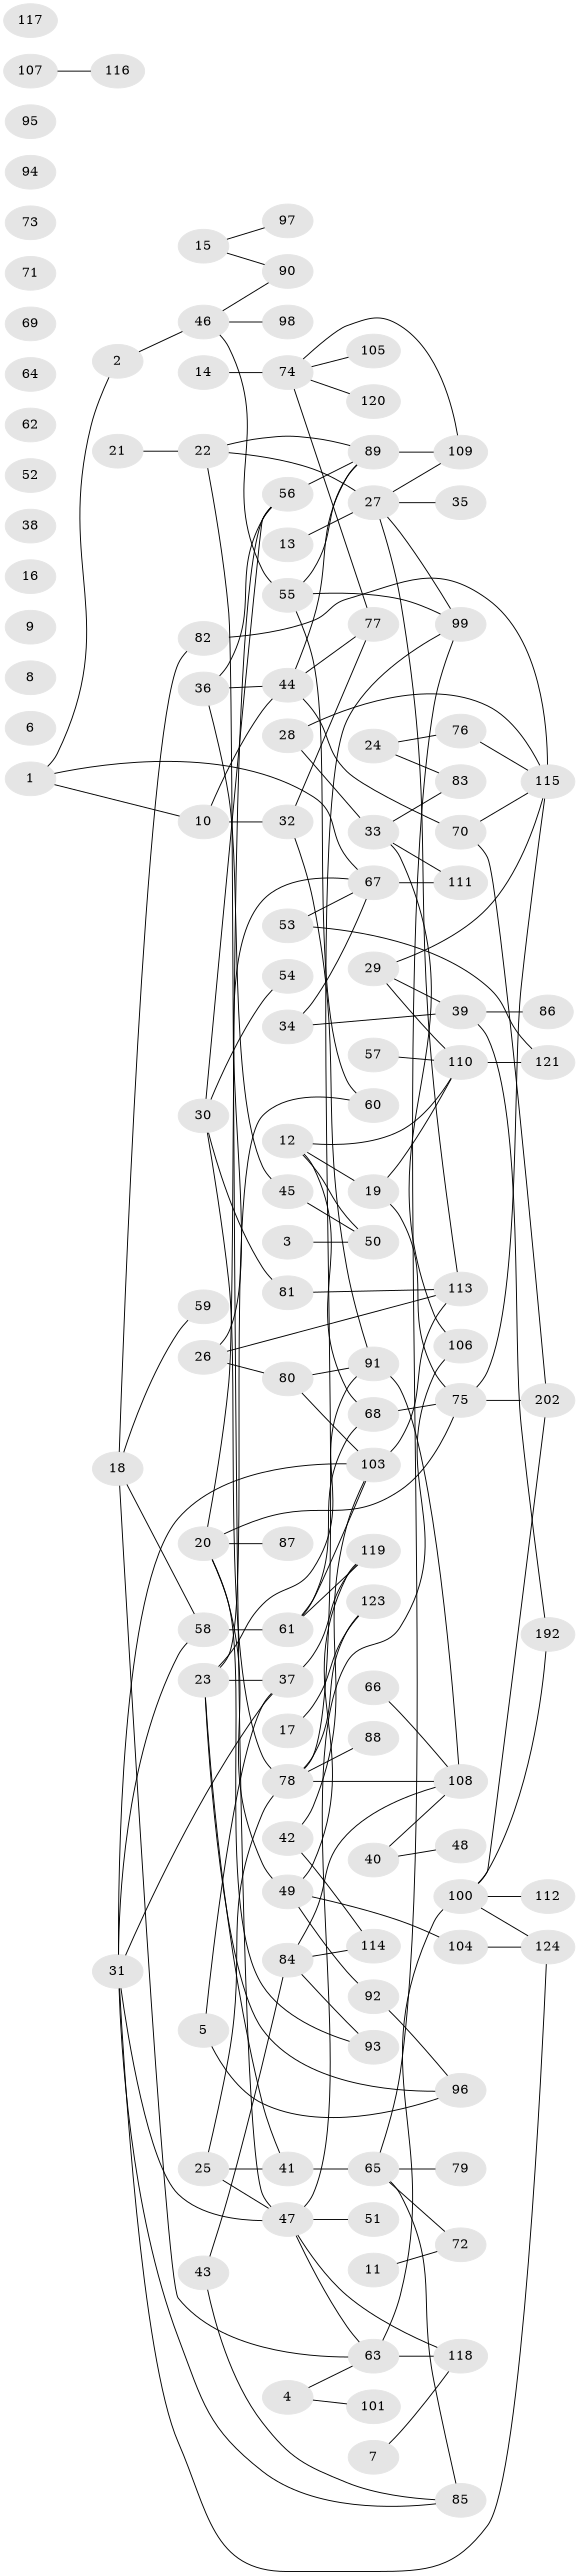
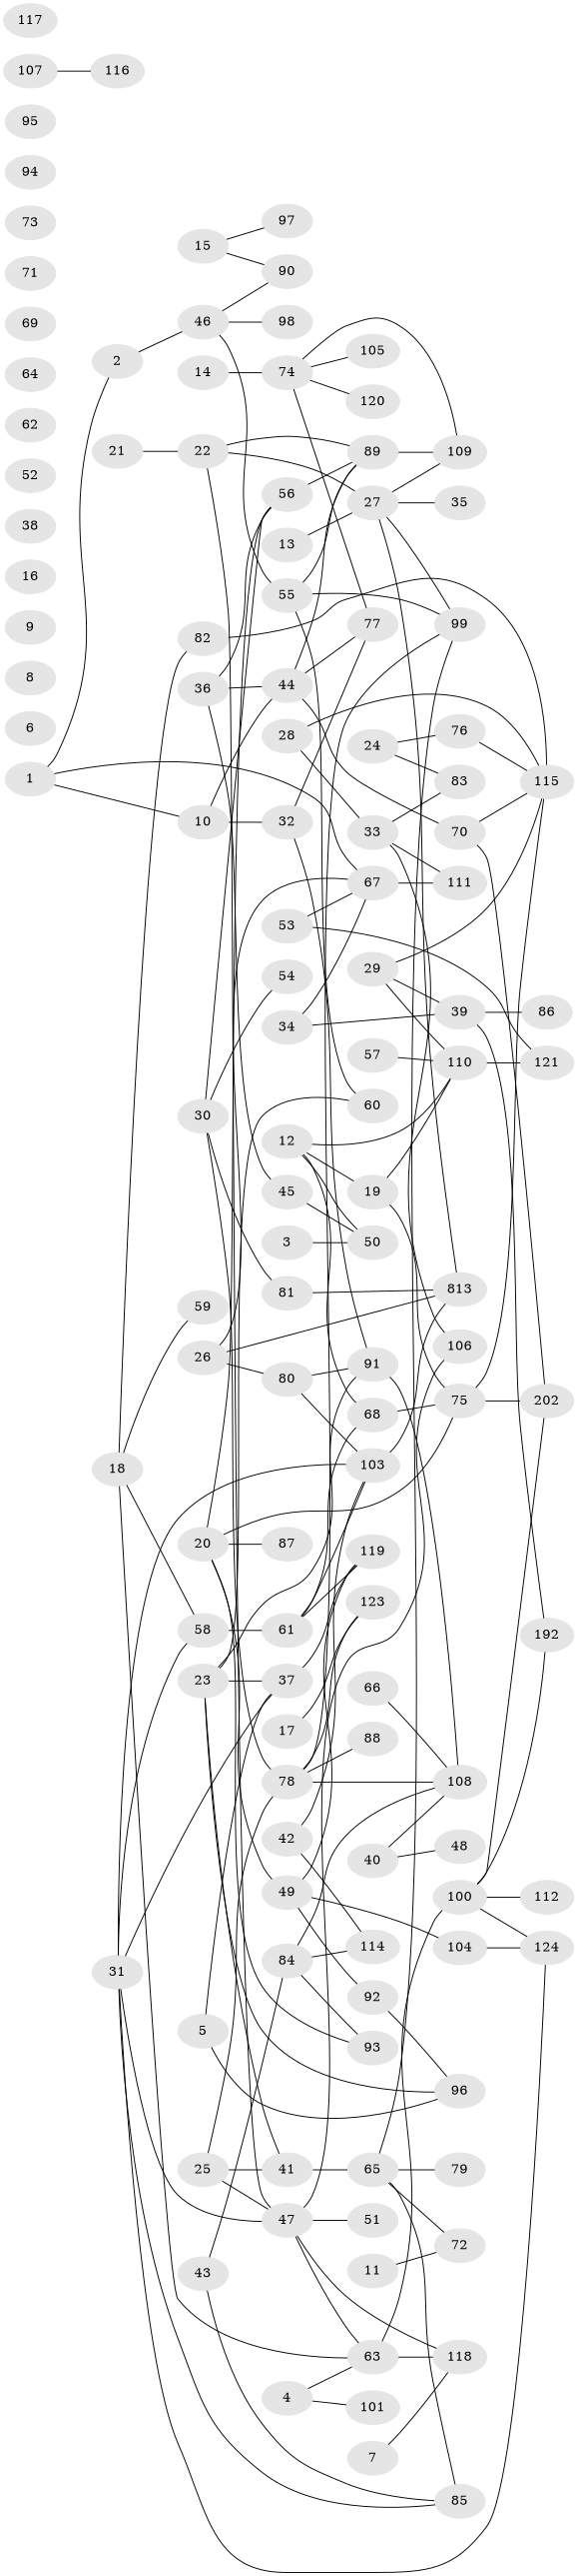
  graph {
    rankdir=LR
    node [color=gray90 style=filled]
    1
    2
    10
    67
    46
    32
    44
    111
    90
    55
    98
    3
    50
    4
    63
    101
    118
    100
    5
    37
    96
    119
    6
    7
    8
    9
    91
    77
    89
    70
    11
    72
    12
    19
    68
    110
    75
    121
    13
    27
-   113
+   113 [label=813]
    35
    99
    109
    14
    74
    105
    120
    15
    97
    16
    17
    123
    18
    58
    59
    82
    61
    115
    n60 [label=202]
    20
    49
    56
    87
    93
    92
    104
    21
    22
    47
    106
    51
    23
    41
    60
    65
    108
    24
    76
    83
    25
    78
    88
    26
    80
    103
    28
    33
    29
    39
    86
    n92 [label=192]
    30
    54
    81
    31
    85
    124
    34
    36
    45
    38
    40
    48
    79
    42
    114
    43
    84
    52
    53
    57
    62
    112
    64
    66
    69
    71
    73
    94
    95
    107
    116
    117
    1 -- 2
    1 -- 10
    1 -- 67
    2 -- 46
    10 -- 32
    10 -- 44
    67 -- 111
    46 -- 90
    46 -- 55
    46 -- 98
    32 -- 91
    32 -- 77
    44 -- 77
    44 -- 89
    44 -- 70
    55 -- 89
    55 -- 99
    55 -- 60
    3 -- 50
    4 -- 63
    4 -- 101
    63 -- 118
    63 -- 100
    100 -- n60
    100 -- n92
    100 -- 124
    100 -- 112
    5 -- 37
    5 -- 96
    37 -- 119
    7 -- 118
    91 -- 108
    89 -- 109
    70 -- 115
    70 -- n60
    11 -- 72
    12 -- 50
    12 -- 19
    12 -- 68
    12 -- 110
    19 -- 110
    19 -- 75
    68 -- 75
    110 -- 121
    75 -- 115
    75 -- n60
    13 -- 27
    27 -- 113
    27 -- 35
    27 -- 99
    27 -- 109
    14 -- 74
    74 -- 77
    74 -- 109
    74 -- 105
    74 -- 120
    15 -- 90
    15 -- 97
    17 -- 123
    18 -- 63
    18 -- 58
    18 -- 59
    18 -- 82
    58 -- 61
    82 -- 115
    61 -- 119
    61 -- 68
    61 -- 103
    20 -- 75
    20 -- 49
    20 -- 56
    20 -- 87
    20 -- 93
    49 -- 119
    49 -- 92
    49 -- 104
    56 -- 89
    92 -- 96
    104 -- 124
    21 -- 22
    22 -- 89
    22 -- 27
    22 -- 47
    47 -- 63
    47 -- 118
    47 -- 106
    47 -- 51
    23 -- 37
    23 -- 96
    23 -- 91
    23 -- 41
    23 -- 60
    41 -- 65
    65 -- 72
    65 -- 99
    65 -- 85
    65 -- 79
    24 -- 76
    24 -- 83
    76 -- 115
    25 -- 47
    25 -- 41
    25 -- 78
    78 -- 99
    78 -- 123
    78 -- 108
    78 -- 88
    26 -- 67
    26 -- 113
    26 -- 80
    80 -- 91
    80 -- 103
    103 -- 113
    28 -- 115
    28 -- 33
    33 -- 111
    33 -- 106
    33 -- 83
    29 -- 110
    29 -- 115
    29 -- 39
    39 -- 86
    39 -- n92
    30 -- 56
    30 -- 78
    30 -- 54
    30 -- 81
    81 -- 113
    31 -- 37
    31 -- 58
    31 -- 47
    31 -- 103
    31 -- 85
    31 -- 124
    34 -- 67
    34 -- 39
    36 -- 44
    36 -- 56
    36 -- 45
    45 -- 50
    40 -- 108
    40 -- 48
    42 -- 103
    42 -- 114
    43 -- 85
    43 -- 84
    84 -- 93
    84 -- 108
    84 -- 114
    53 -- 67
    53 -- 121
    57 -- 110
    66 -- 108
    107 -- 116
  }
